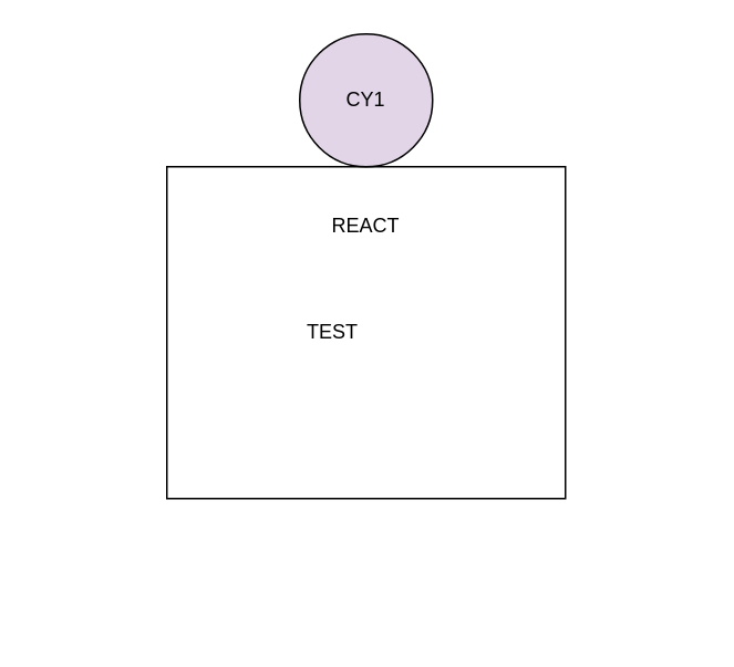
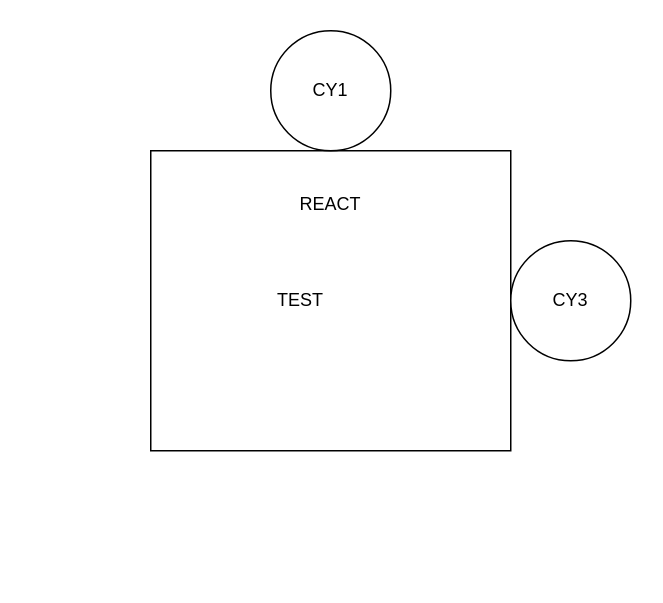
  <mxCell id="0" />
  <mxCell id="1" parent="0" />
  <mxCell id="2" value="" style="group" vertex="1" connectable="0" parent="1"><mxGeometry x="20" y="20" width="400" height="360" as="geometry" /></mxCell>
  <mxCell id="3" value="" style="group" vertex="1" connectable="0" parent="2"><mxGeometry x="80" width="240" height="280" as="geometry" /></mxCell>
  <mxCell id="4" value="REACT&lt;br&gt;&lt;br&gt;&lt;br&gt;&lt;br&gt;&lt;br&gt;&lt;br&gt;&lt;br&gt;&lt;br&gt;&lt;br&gt;&lt;br&gt;" style="rounded=0;whiteSpace=wrap;html=1;" vertex="1" parent="3"><mxGeometry y="80" width="240" height="200" as="geometry" /></mxCell>
  <mxCell id="5" value="TEST" style="text;html=1;strokeColor=none;fillColor=none;align=center;verticalAlign=middle;whiteSpace=wrap;rounded=0;" vertex="1" parent="3"><mxGeometry x="70" y="165" width="60" height="30" as="geometry" /></mxCell>
- <mxCell id="6" value="CY1" style="ellipse;whiteSpace=wrap;html=1;aspect=fixed;fillColor=#e1d5e7;" vertex="1" parent="3"><mxGeometry x="80" width="80" height="80" as="geometry" /></mxCell>
+ <mxCell id="6" value="CY1" style="ellipse;whiteSpace=wrap;html=1;aspect=fixed;" vertex="1" parent="3"><mxGeometry x="80" width="80" height="80" as="geometry" /></mxCell>
+ <mxCell id="7" value="CY3" style="ellipse;whiteSpace=wrap;html=1;aspect=fixed;" vertex="1" parent="2"><mxGeometry x="320" y="140" width="80" height="80" as="geometry" /></mxCell>
